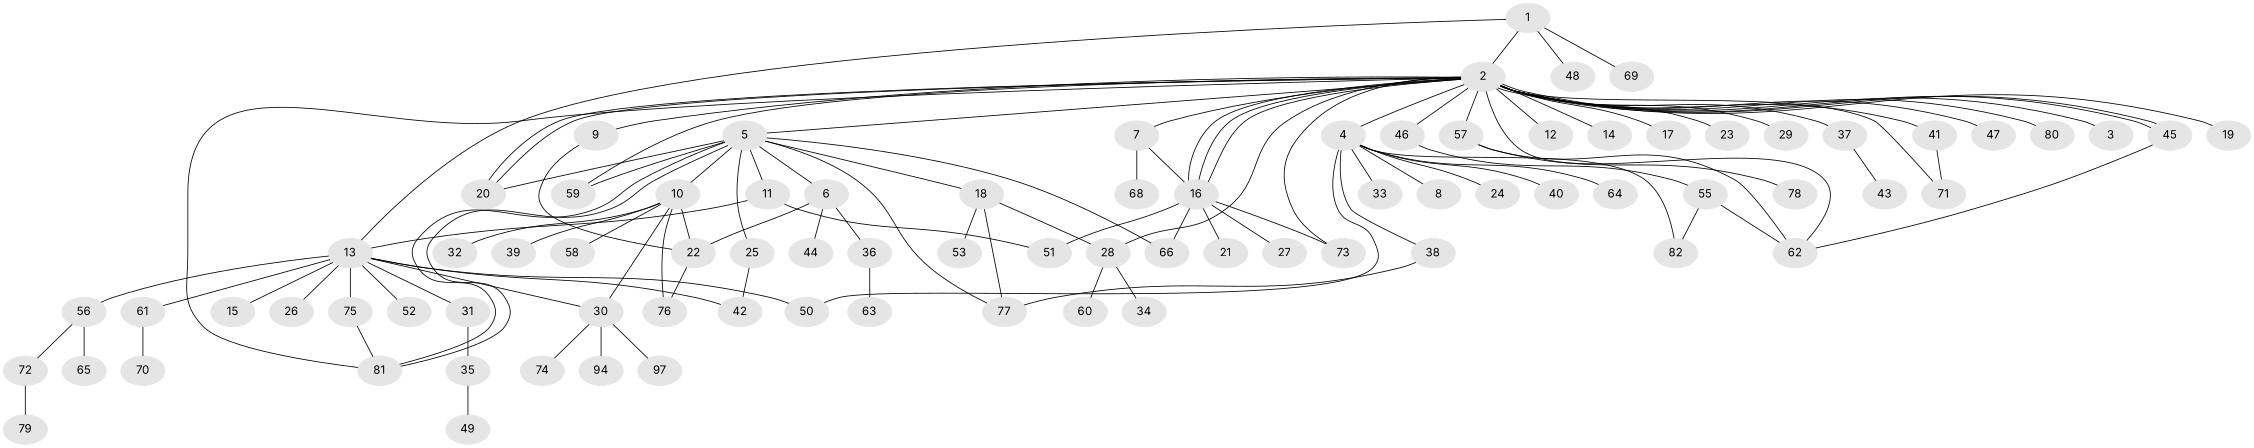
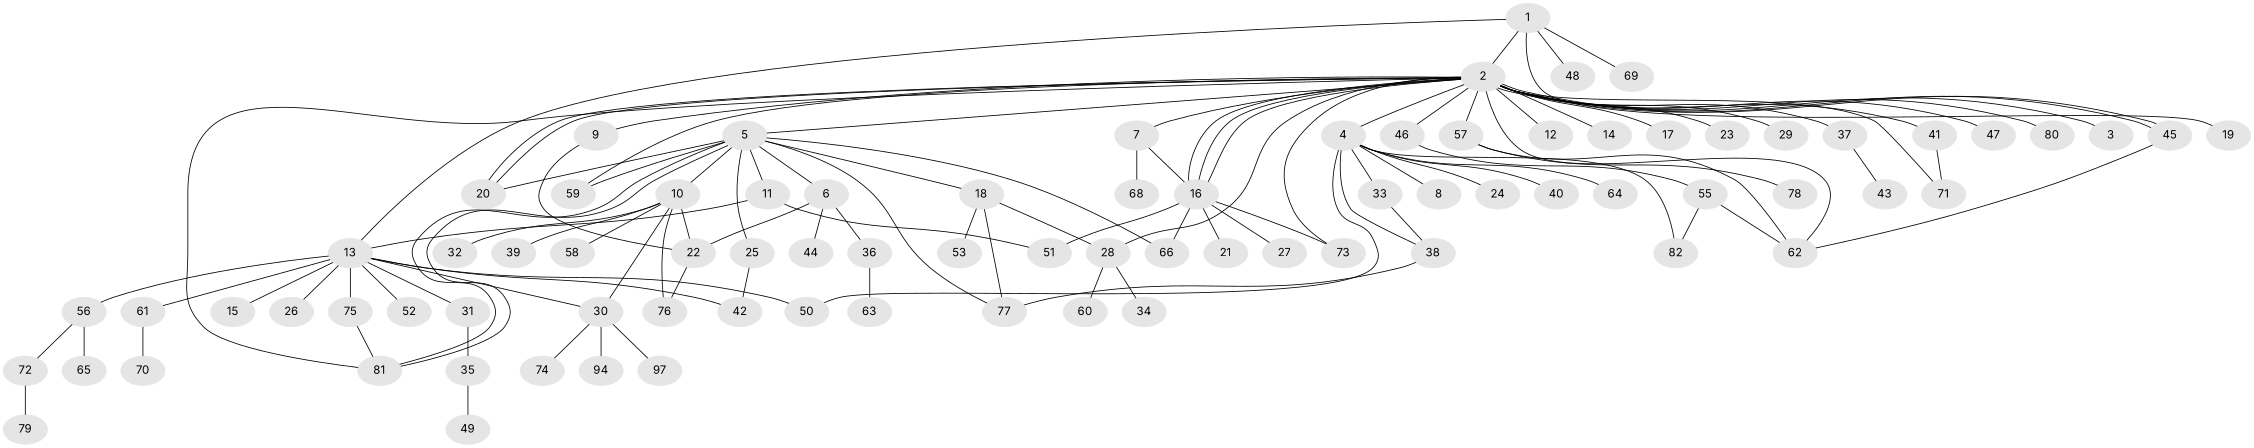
  graph {
    fontname=Inter
    node [color=gray90 fontname=Inter style=filled]
    edge [fontname=Inter]
    1
    2
    13
    48
    69
    3
    4
    5
    7
    9
    12
    14
    16
    17
    19
    20
    23
    28
    29
    37
    41
    45
    46
    47
    57
    59
    62
    71
    73
    80
    81
    50
    30
    15
    26
    31
    42
    52
    56
    61
    75
    8
    24
    33
    38
    40
    64
    82
    6
    10
    11
    18
    25
    66
    77
    68
    22
    51
    21
    27
    34
    60
    43
    55
    78
    36
    44
    32
    39
    58
    76
    53
    63
    n74 [label=94]
    n75 [label=97]
    74
    35
    65
    72
    70
    49
    79
    1 -- 2
    1 -- 13
    1 -- 48
    1 -- 69
    2 -- 3
    2 -- 4
    2 -- 5
    2 -- 7
    2 -- 9
    2 -- 12
    2 -- 14
    2 -- 16
    2 -- 16
    2 -- 16
    2 -- 17
-   2 -- 19
+   1 -- 19
    2 -- 20
    2 -- 20
    2 -- 23
    2 -- 28
    2 -- 29
    2 -- 37
    2 -- 41
    2 -- 45
    2 -- 45
    2 -- 46
    2 -- 47
    2 -- 57
    2 -- 59
    2 -- 62
    2 -- 71
    2 -- 73
    2 -- 80
    2 -- 81
    13 -- 50
    13 -- 30
    13 -- 15
    13 -- 26
    13 -- 31
    13 -- 42
    13 -- 52
    13 -- 56
    13 -- 61
    13 -- 75
    4 -- 50
    4 -- 8
    4 -- 24
    4 -- 33
    4 -- 38
    4 -- 40
    4 -- 64
    4 -- 82
    5 -- 20
    5 -- 59
    5 -- 81
    5 -- 81
    5 -- 6
    5 -- 10
    5 -- 11
    5 -- 18
    5 -- 25
    5 -- 66
    5 -- 77
    7 -- 16
    7 -- 68
    9 -- 22
    16 -- 73
    16 -- 66
    16 -- 51
    16 -- 21
    16 -- 27
    28 -- 34
    28 -- 60
    37 -- 43
    41 -- 71
    45 -- 62
    46 -- 55
    57 -- 62
    57 -- 78
    30 -- n74
    30 -- n75
    30 -- 74
    31 -- 35
    56 -- 65
    56 -- 72
    61 -- 70
    75 -- 81
+   33 -- 38
    38 -- 77
    6 -- 22
    6 -- 36
    6 -- 44
    10 -- 30
    10 -- 22
    10 -- 32
    10 -- 39
    10 -- 58
    10 -- 76
    11 -- 13
    11 -- 51
    18 -- 28
    18 -- 77
    18 -- 53
    25 -- 42
    22 -- 76
    55 -- 62
    55 -- 82
    36 -- 63
    35 -- 49
    72 -- 79
  }
